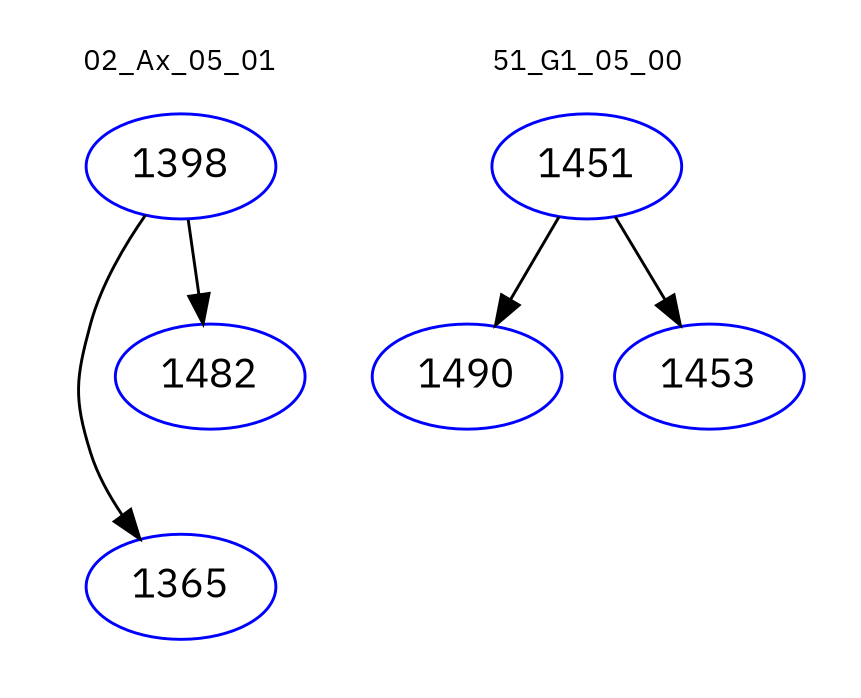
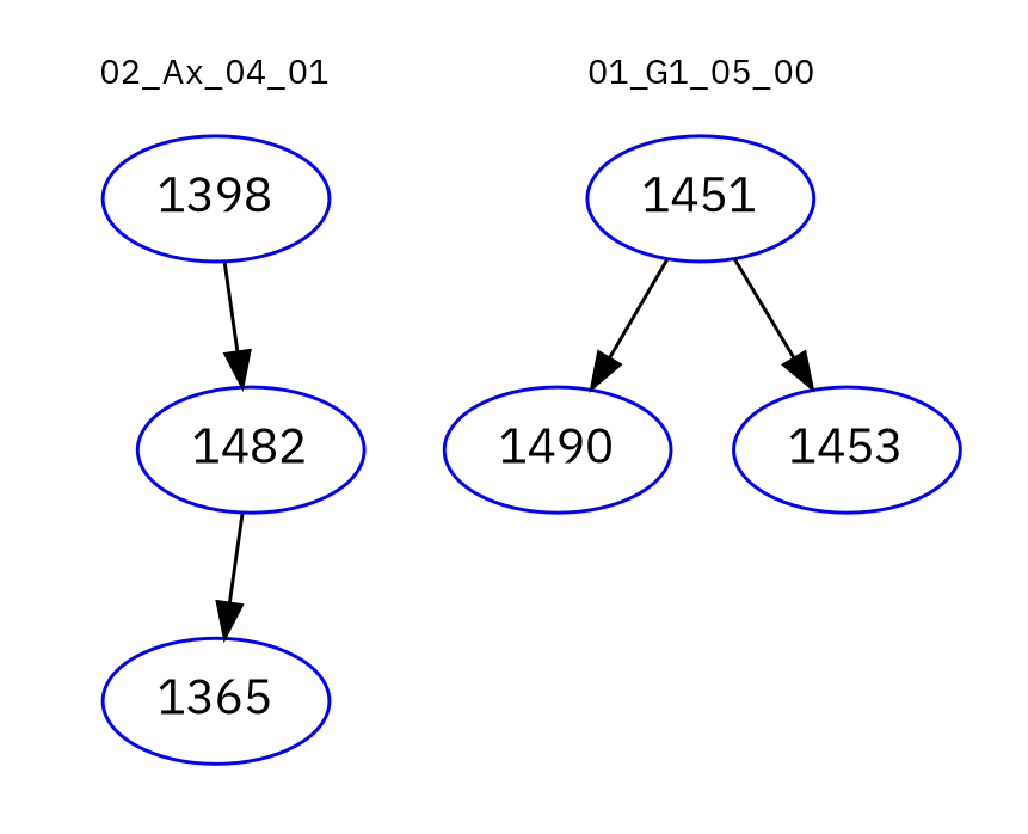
  digraph {
    fontname="IBM Plex Sans"
    node [color=blue fontname="IBM Plex Sans"]
    edge [color=black fontname="IBM Plex Sans"]
    n1 [label=1398]
    n2 [label=1365]
    n3 [label=1482]
    n4 [label=1451]
    n5 [label=1490]
    n6 [label=1453]
    subgraph cluster_1 {
      color=white
      fontsize=10
-     label="02_Ax_05_01"
+     label="02_Ax_04_01"
      n1
      n2
      n3
    }
    subgraph cluster_2 {
      color=white
      fontsize=10
-     label="51_G1_05_00"
+     label="01_G1_05_00"
      n4
      n5
      n6
    }
-   n1 -> n2
+   n3 -> n2
    n1 -> n3
    n4 -> n5
    n4 -> n6
  }
